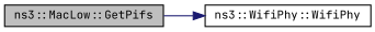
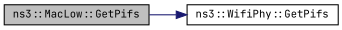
  digraph {
    rankdir=LR
    fontname="JetBrains Mono"
    node [color=black fontname="JetBrains Mono" fontsize=10 shape=record style=filled]
    n1 [fillcolor=grey75 fontcolor=black height=0.2 label="ns3::MacLow::GetPifs" width=0.4]
-   n2 [fillcolor=white height=0.2 label="ns3::WifiPhy::WifiPhy" width=0.4]
+   n2 [fillcolor=white height=0.2 label="ns3::WifiPhy::GetPifs" width=0.4]
    n1 -> n2 [color=midnightblue fontname="JetBrains Mono" fontsize=10 labelfontname=Helvetica labelfontsize=10 style=solid]
  }
